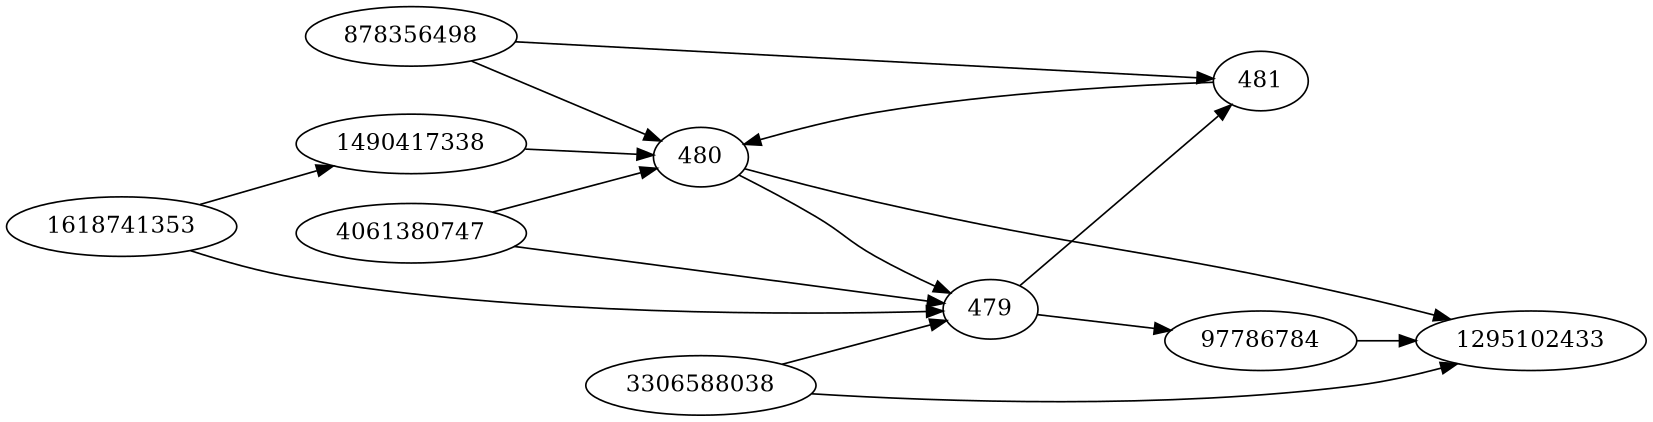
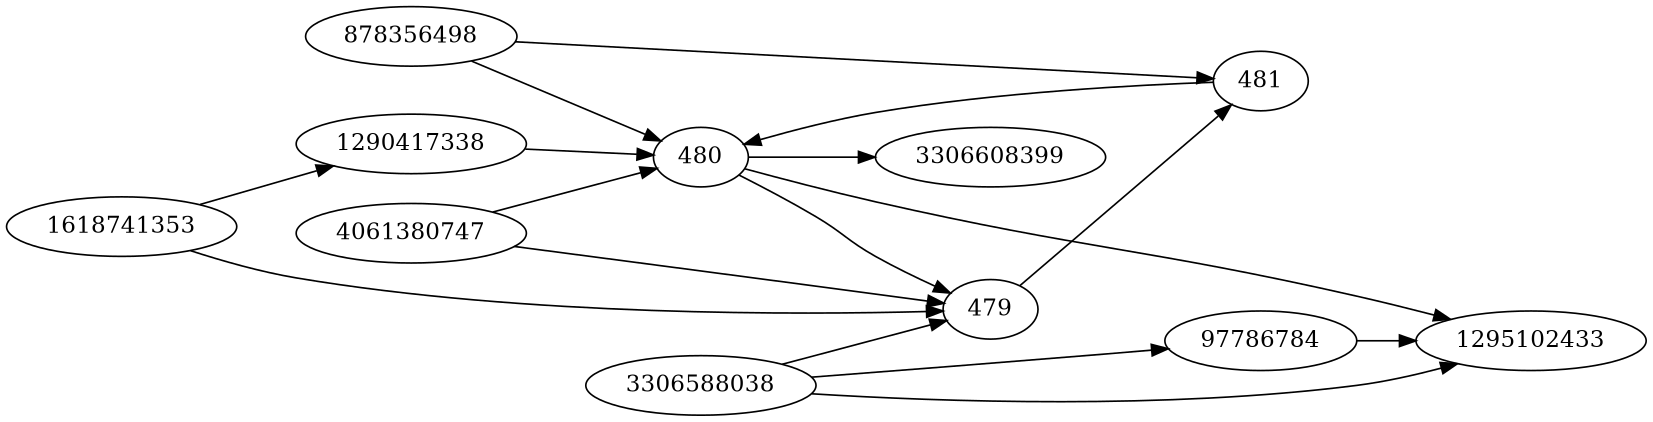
  strict digraph {
    rankdir=LR
    97786784
    1295102433
    480
+   3306608399
    479
    481
    3306588038
    1618741353
-   1290417338 [label=1490417338]
+   1290417338
    4061380747
    878356498
    97786784 -> 1295102433
    480 -> 1295102433
+   480 -> 3306608399
    480 -> 479
-   479 -> 97786784
+   3306588038 -> 97786784
    479 -> 481
    481 -> 480
    3306588038 -> 1295102433
    3306588038 -> 479
    1618741353 -> 479
    1618741353 -> 1290417338
    1290417338 -> 480
    4061380747 -> 480
    4061380747 -> 479
    878356498 -> 480
    878356498 -> 481
  }
